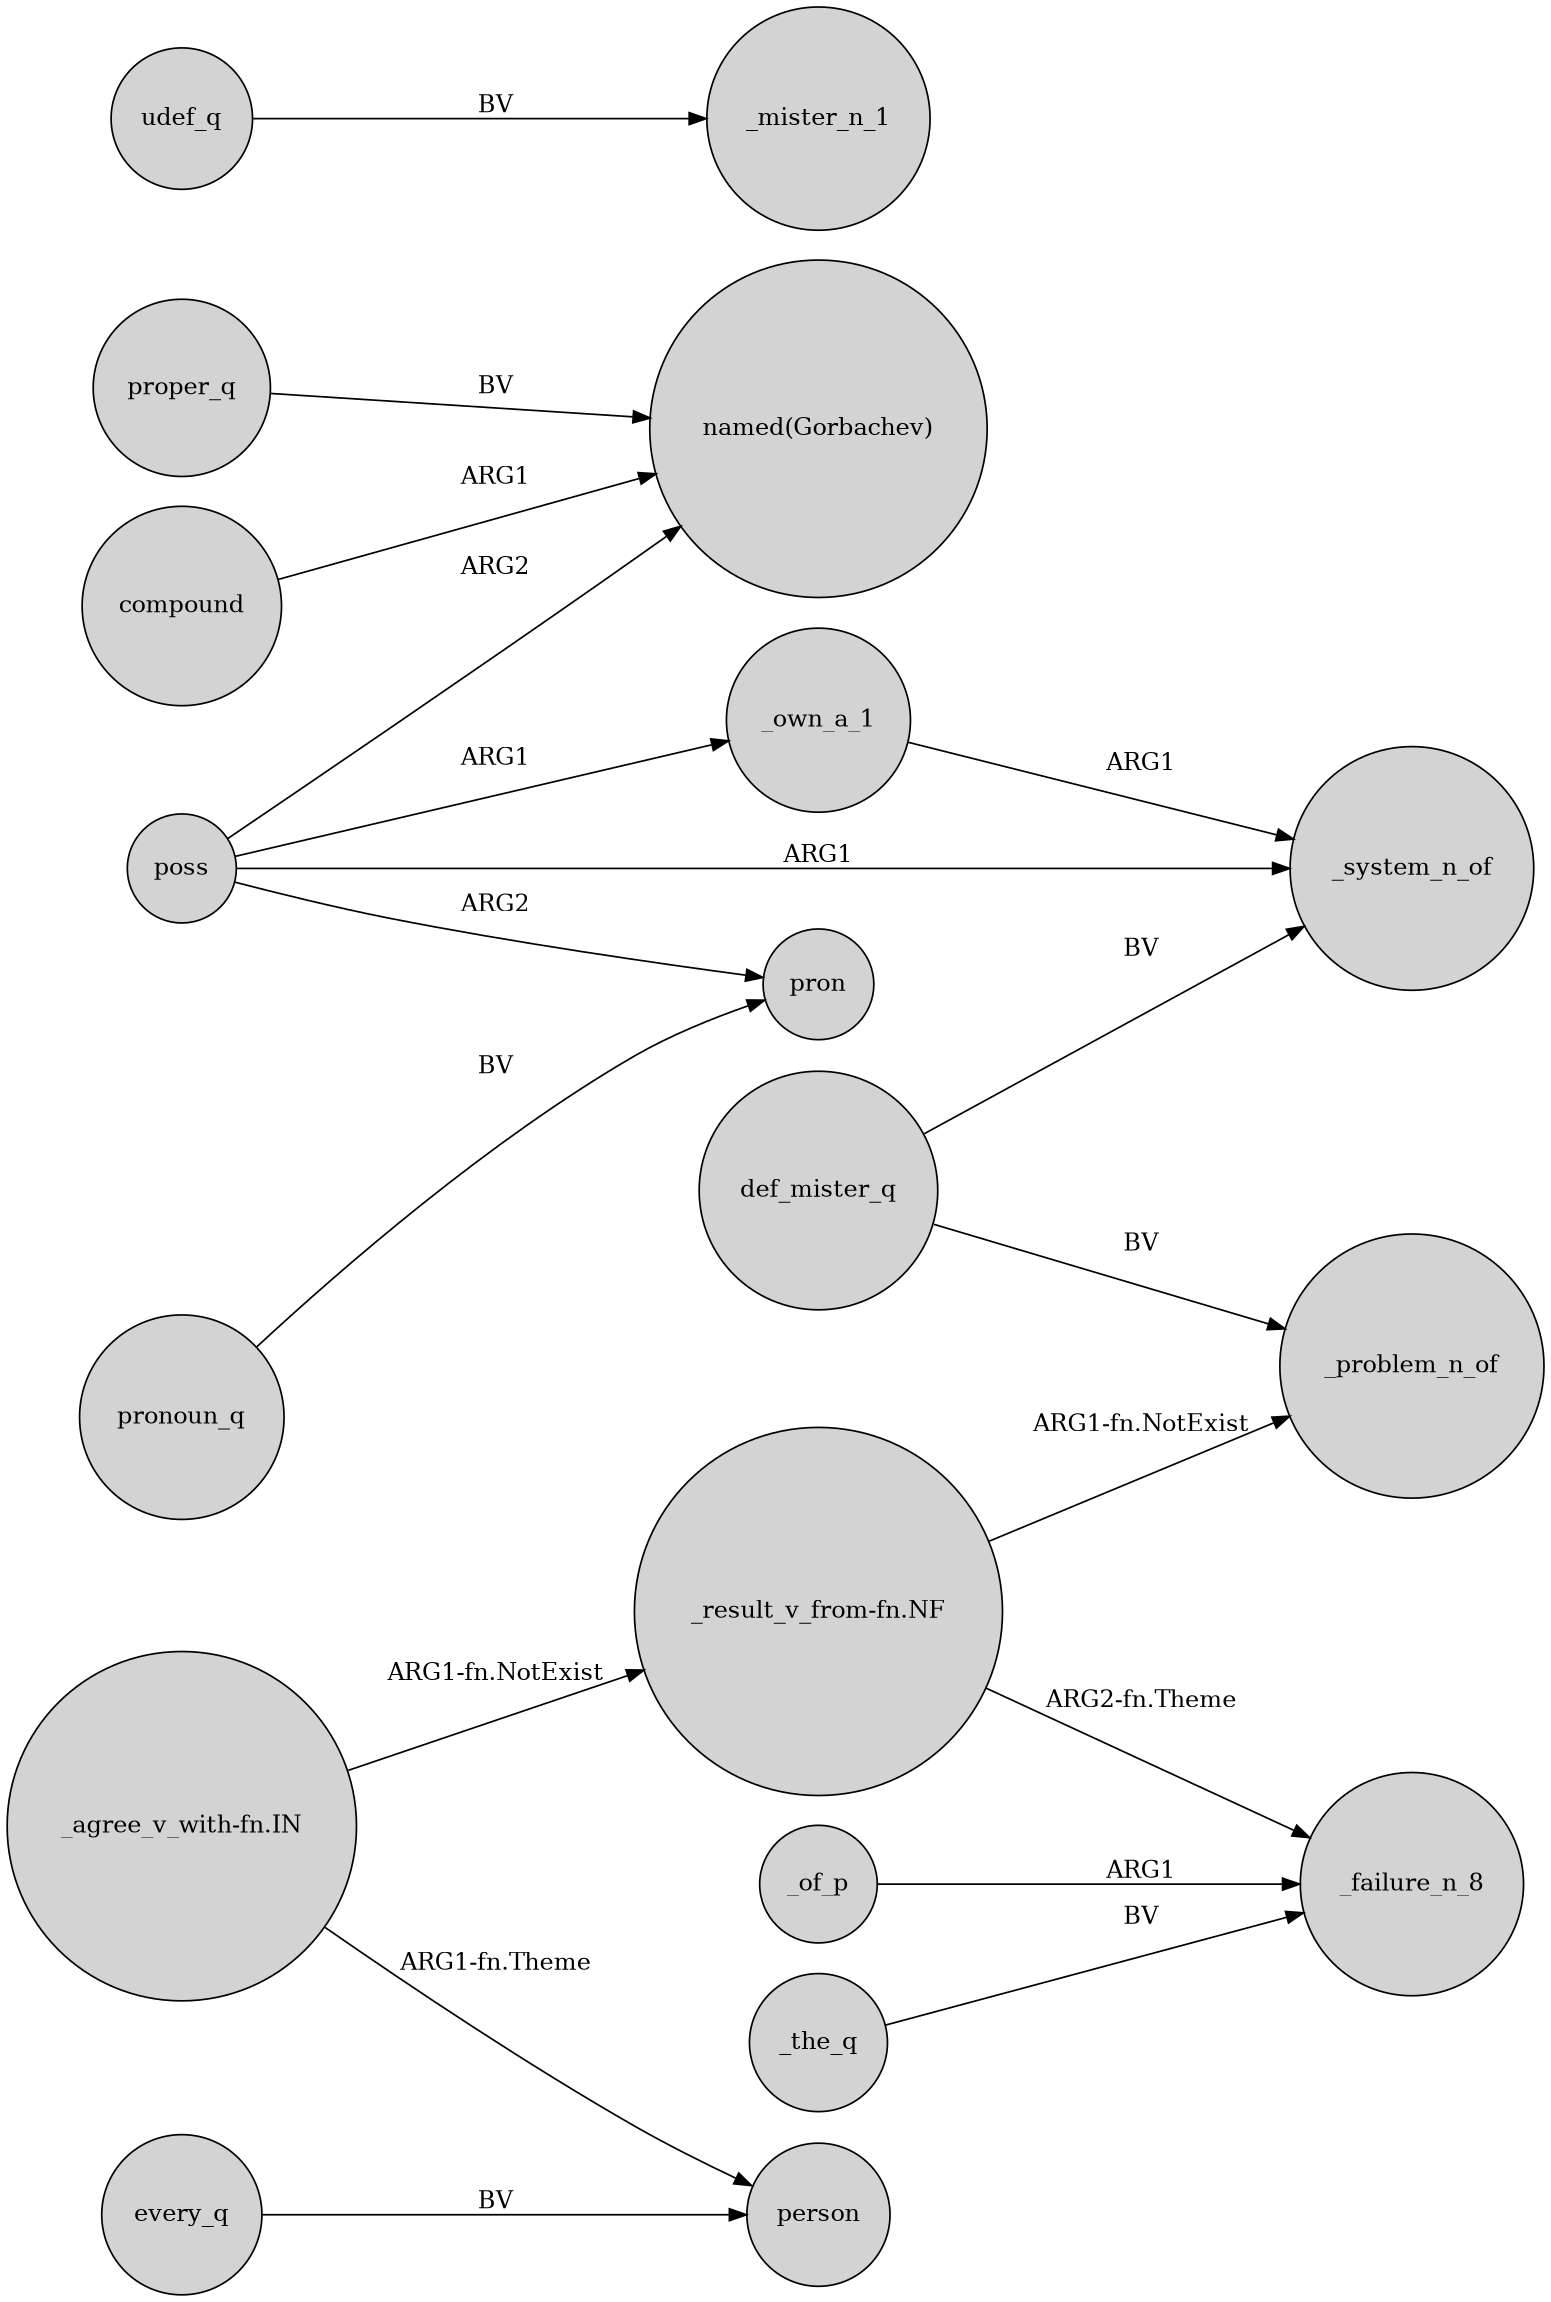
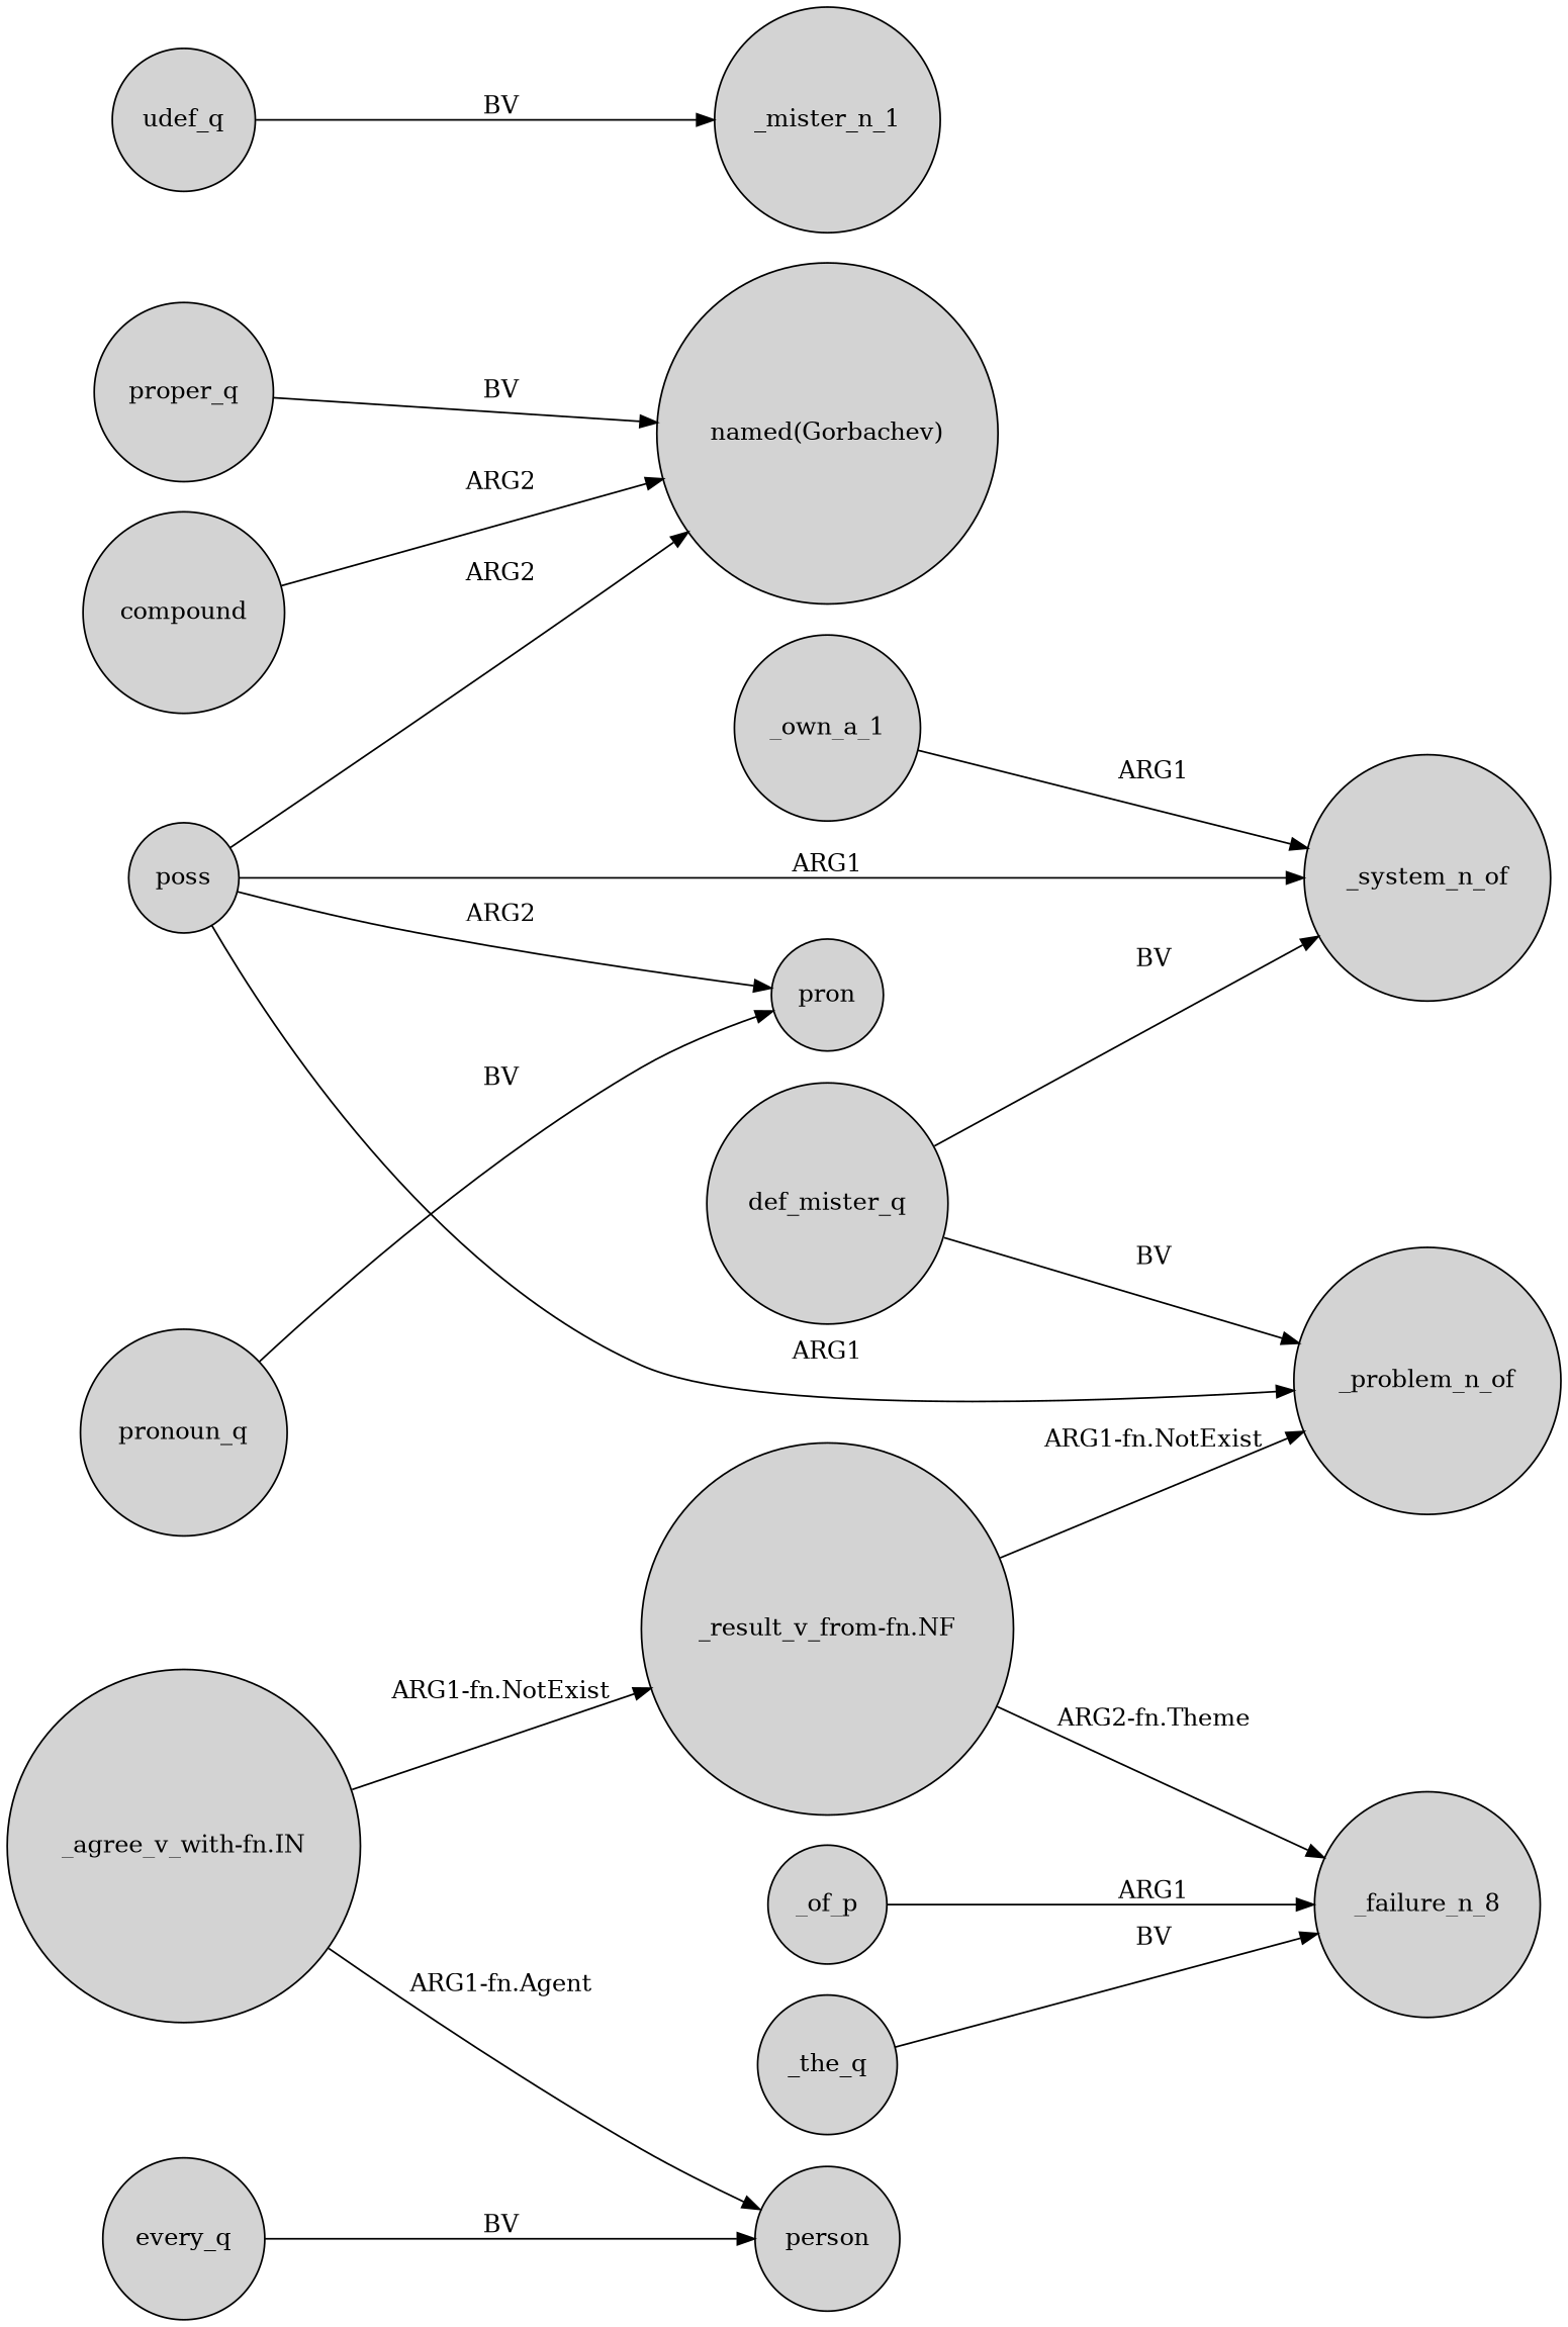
  digraph {
    rankdir=LR
    node [shape=circle style=filled]
    poss
    "named(Gorbachev)"
    pron
    _problem_n_of
    _system_n_of
    "_result_v_from-fn.NF"
    n7 [label=_failure_n_8]
    compound
    _of_p
    every_q
    person
    udef_q
    _mister_n_1
    n14 [label=def_mister_q]
    "_agree_v_with-fn.IN"
    pronoun_q
    _own_a_1
    _the_q
    proper_q
    poss -> "named(Gorbachev)" [label=ARG2]
    poss -> pron [label=ARG2]
-   poss -> _own_a_1 [label=ARG1]
+   poss -> _problem_n_of [label=ARG1]
    poss -> _system_n_of [label=ARG1]
    "_result_v_from-fn.NF" -> _problem_n_of [label="ARG1-fn.NotExist"]
    "_result_v_from-fn.NF" -> n7 [label="ARG2-fn.Theme"]
-   compound -> "named(Gorbachev)" [label=ARG1]
+   compound -> "named(Gorbachev)" [label=ARG2]
    _of_p -> n7 [label=ARG1]
    every_q -> person [label=BV]
    udef_q -> _mister_n_1 [label=BV]
    n14 -> _problem_n_of [label=BV]
    n14 -> _system_n_of [label=BV]
    "_agree_v_with-fn.IN" -> "_result_v_from-fn.NF" [label="ARG1-fn.NotExist"]
-   "_agree_v_with-fn.IN" -> person [label="ARG1-fn.Theme"]
+   "_agree_v_with-fn.IN" -> person [label="ARG1-fn.Agent"]
    pronoun_q -> pron [label=BV]
    _own_a_1 -> _system_n_of [label=ARG1]
    _the_q -> n7 [label=BV]
    proper_q -> "named(Gorbachev)" [label=BV]
  }
